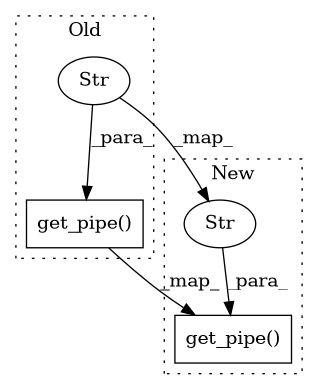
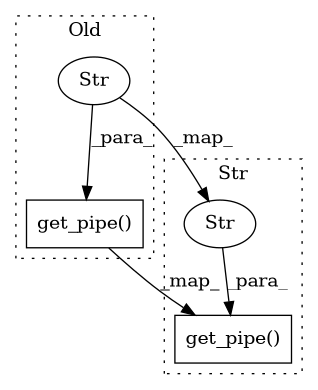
  digraph {
    node [a=75 l="13,1" shape=box]
    n1 [label="get_pipe()" s="2905,2933"]
    n2 [a=66 l=15 label=Str s=2918 shape=ellipse]
    n3 [label="get_pipe()" s="3691,3719"]
    n4 [a=66 l=15 label=Str s=3704 shape=ellipse]
    subgraph cluster_1 {
      label=Old
      style=dotted
      n1
      n2
    }
    subgraph cluster_2 {
-     label=New
+     label=Str
      style=dotted
      n3
      n4
    }
    n1 -> n3 [label=_map_]
    n2 -> n1 [label=_para_]
    n2 -> n4 [label=_map_]
    n4 -> n3 [label=_para_]
  }
